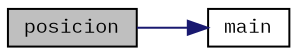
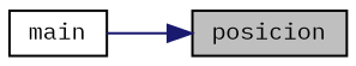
  digraph {
    rankdir=RL
    fontname="IBM Plex Mono"
    node [color=black fontname="IBM Plex Mono" fontsize=10 shape=record style=filled]
    n1 [fillcolor=grey75 fontcolor=black height=0.2 label=posicion width=0.4]
    n2 [fillcolor=white height=0.2 label=main width=0.4]
-   n2 -> n1 [color=midnightblue dir=back fontname="IBM Plex Mono" fontsize=10 labelfontname=Helvetica labelfontsize=10 style=solid]
+   n1 -> n2 [color=midnightblue dir=back fontname="IBM Plex Mono" fontsize=10 labelfontname=Helvetica labelfontsize=10 style=solid]
  }
